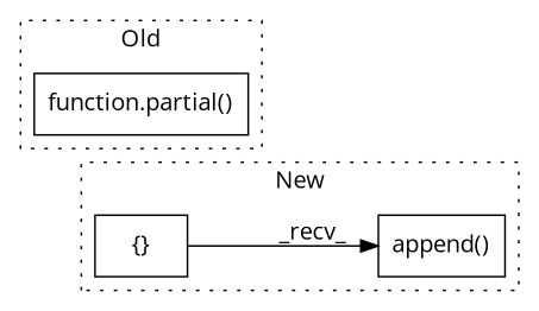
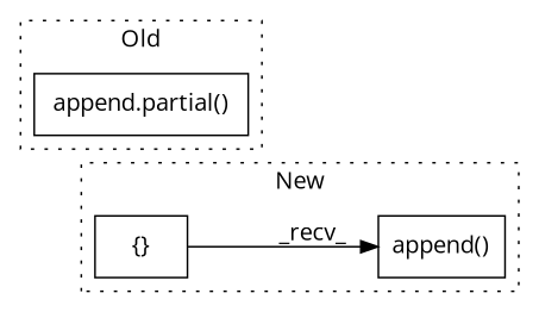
  digraph {
    rankdir=LR
    fontname="Open Sans"
    node [a=75 shape=box fontname="Open Sans"]
    n1 [l="23,1" label="append()" s="2269,2299"]
    n2 [a=59 l="1,0" label="{}" s="1883,1933"]
-   n3 [l="8,20" label="function.partial()" s="1759,1783"]
+   n3 [l="8,20" label="append.partial()" s="1759,1783"]
    subgraph cluster_1 {
      label=New
      style=dotted
      n1
      n2
    }
    subgraph cluster_2 {
      label=Old
      style=dotted
      n3
    }
    n2 -> n1 [label=_recv_ fontname="Open Sans"]
  }
